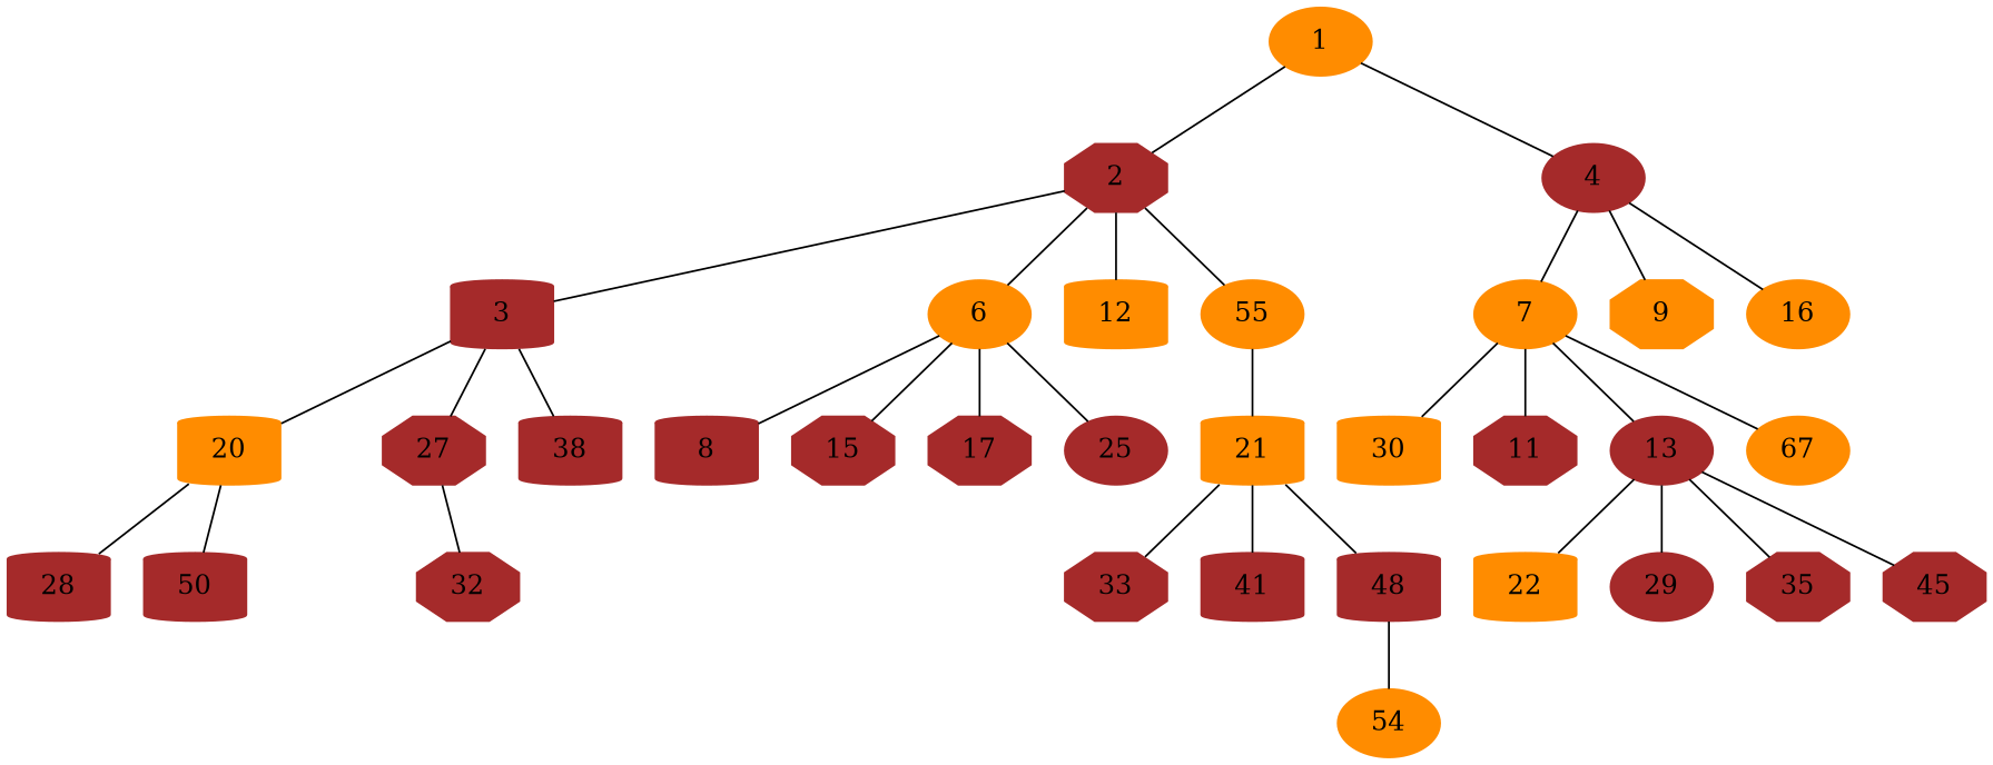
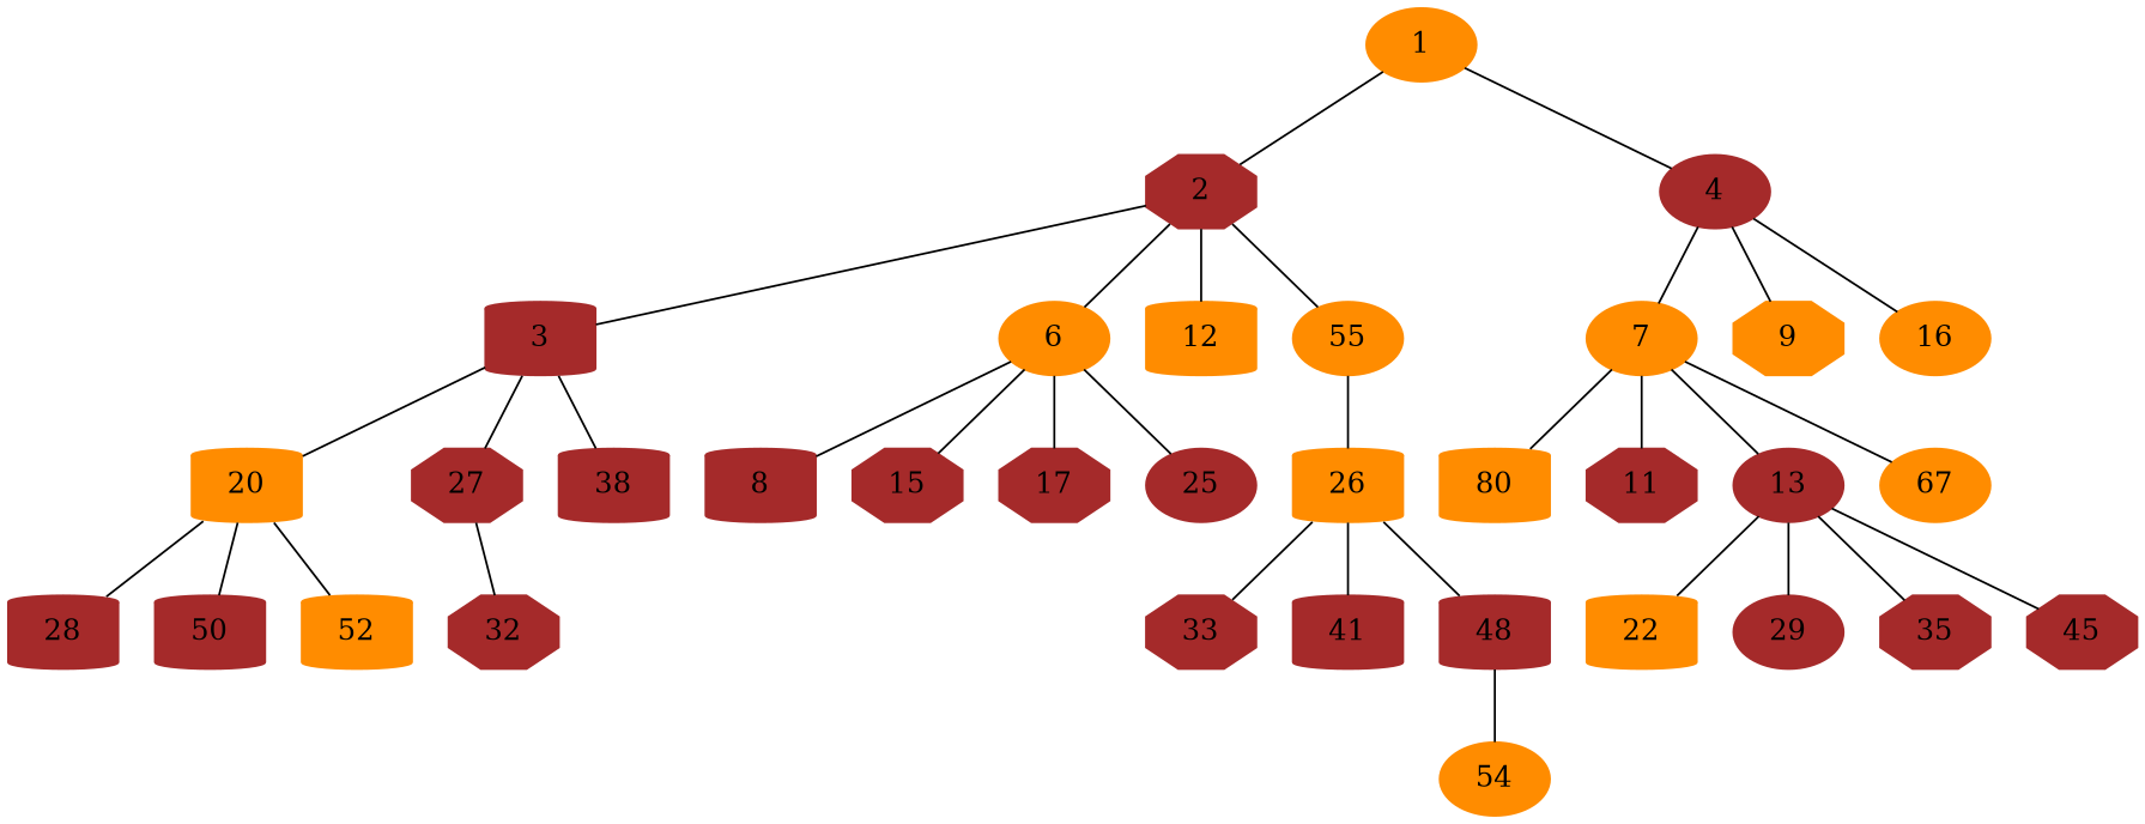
  graph {
    fontname="DejaVu Serif"
    node [color=brown fontname="DejaVu Serif" shape=cylinder style=filled]
    edge [fontname="DejaVu Serif"]
    1 [color=darkorange shape=ellipse super="+31"]
    2 [shape=octagon super="+10"]
    4 [shape=ellipse super="+21"]
    3
    6 [color=darkorange shape=ellipse super="+14"]
    12 [color=darkorange]
    55 [color=darkorange shape=ellipse]
    7 [color=darkorange shape=ellipse super="+19"]
    9 [color=darkorange shape=octagon]
    16 [color=darkorange shape=ellipse]
-   30 [color=darkorange super="+34"]
+   30 [color=darkorange super="+34" label=80]
    20 [color=darkorange super="+36"]
    27 [shape=octagon super="+39"]
    38 [super="+40"]
    8
    15 [shape=octagon super="+23"]
    17 [shape=octagon]
    25 [shape=ellipse]
-   26 [color=darkorange super="+44" label=21]
+   26 [color=darkorange super="+44"]
    28 [super="+53"]
    50
+   52 [color=darkorange]
    32 [shape=octagon]
    11 [shape=octagon super="+47"]
    13 [shape=ellipse super="+18"]
    n26 [color=darkorange label=67 shape=ellipse]
    22 [color=darkorange super="+24"]
    29 [shape=ellipse super="+42"]
    35 [shape=octagon super="+49"]
    45 [shape=octagon]
    33 [shape=octagon]
    41 [super="+46"]
    48 [super="+51"]
    54 [color=darkorange shape=ellipse]
    1 -- 2
    1 -- 4
    2 -- 3
    2 -- 6
    2 -- 12
    2 -- 55
    4 -- 7
    4 -- 9
    4 -- 16
    3 -- 20
    3 -- 27
    3 -- 38
    6 -- 8
    6 -- 15
    6 -- 17
    6 -- 25
    55 -- 26
    7 -- 30
    7 -- 11
    7 -- 13
    7 -- n26
    20 -- 28
    20 -- 50
+   20 -- 52
    27 -- 32
    26 -- 33
    26 -- 41
    26 -- 48
    13 -- 22
    13 -- 29
    13 -- 35
    13 -- 45
    48 -- 54
  }
